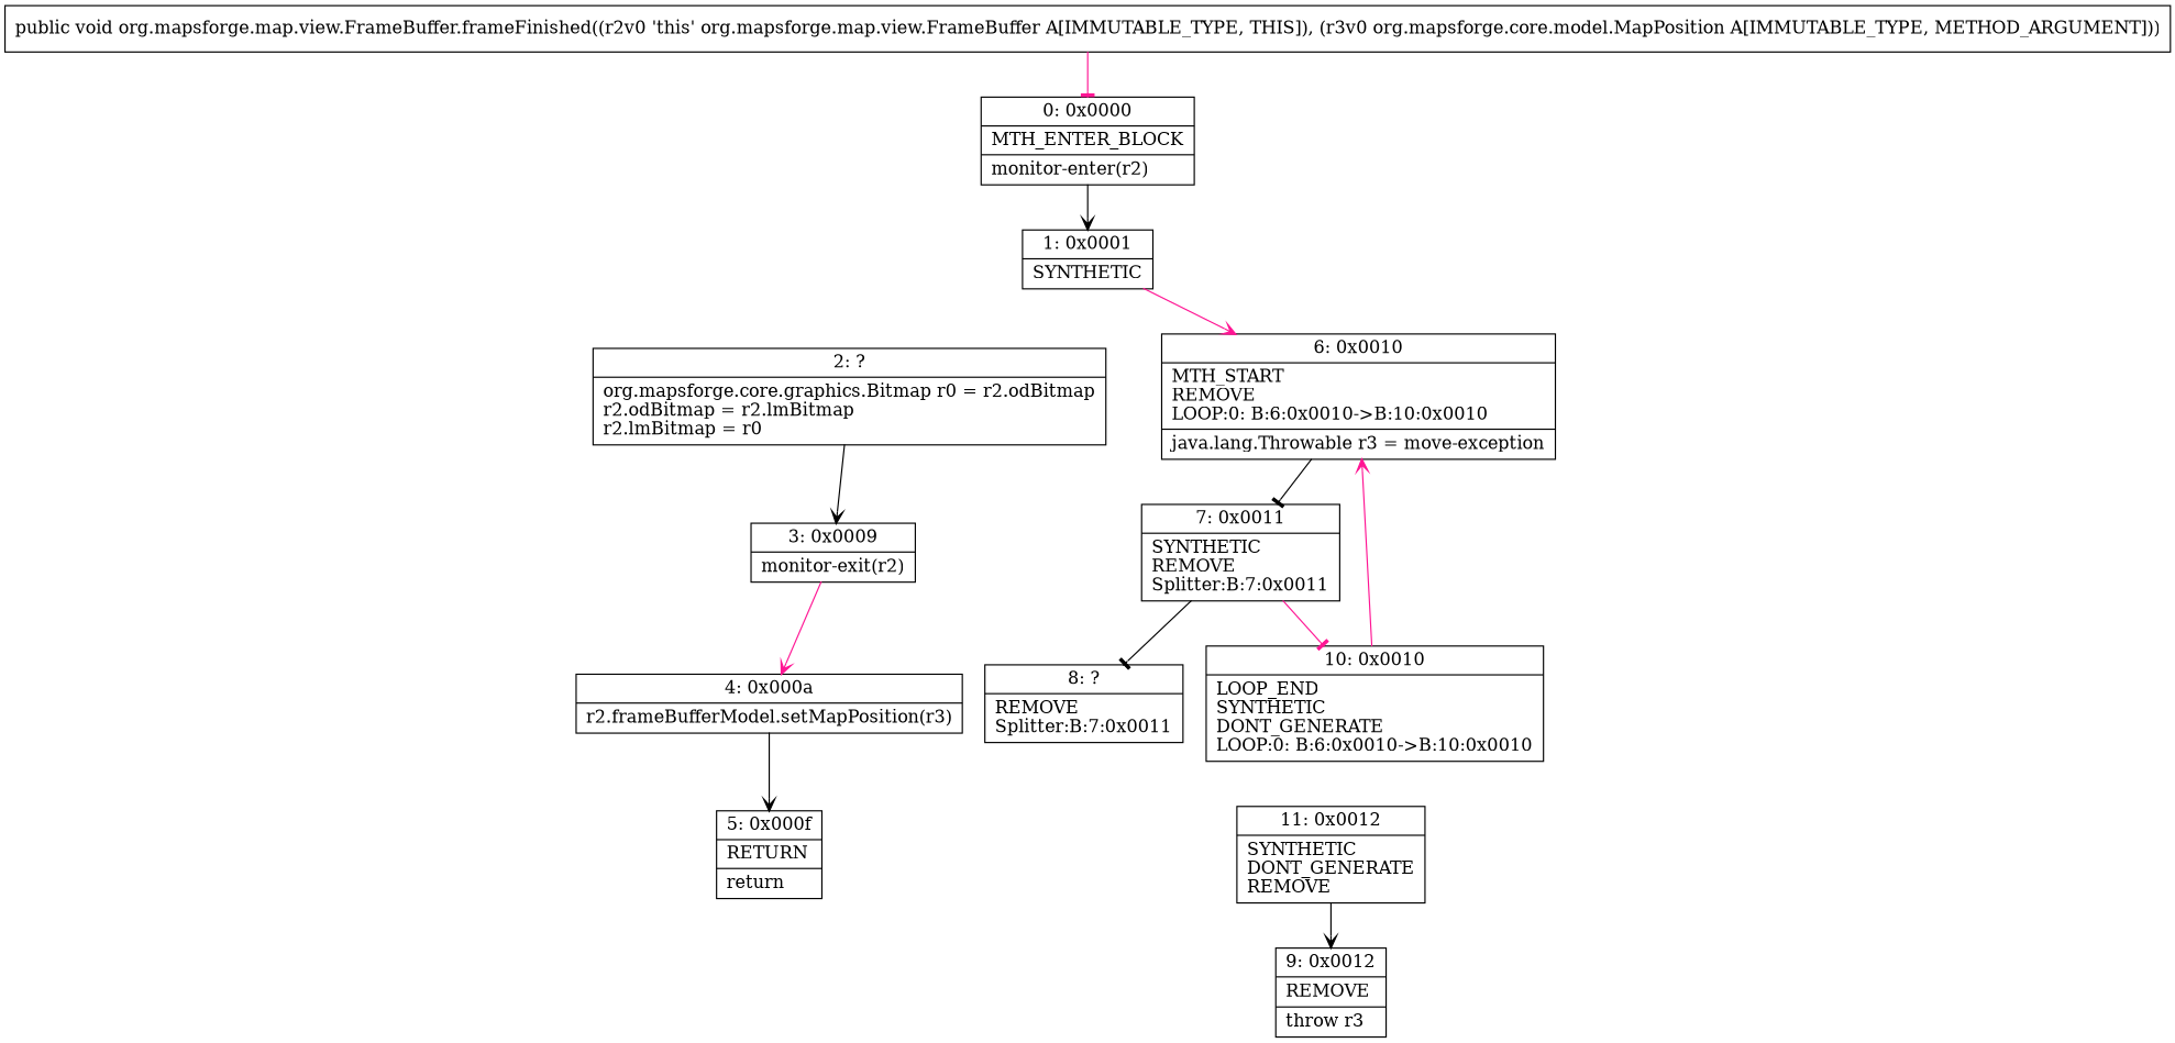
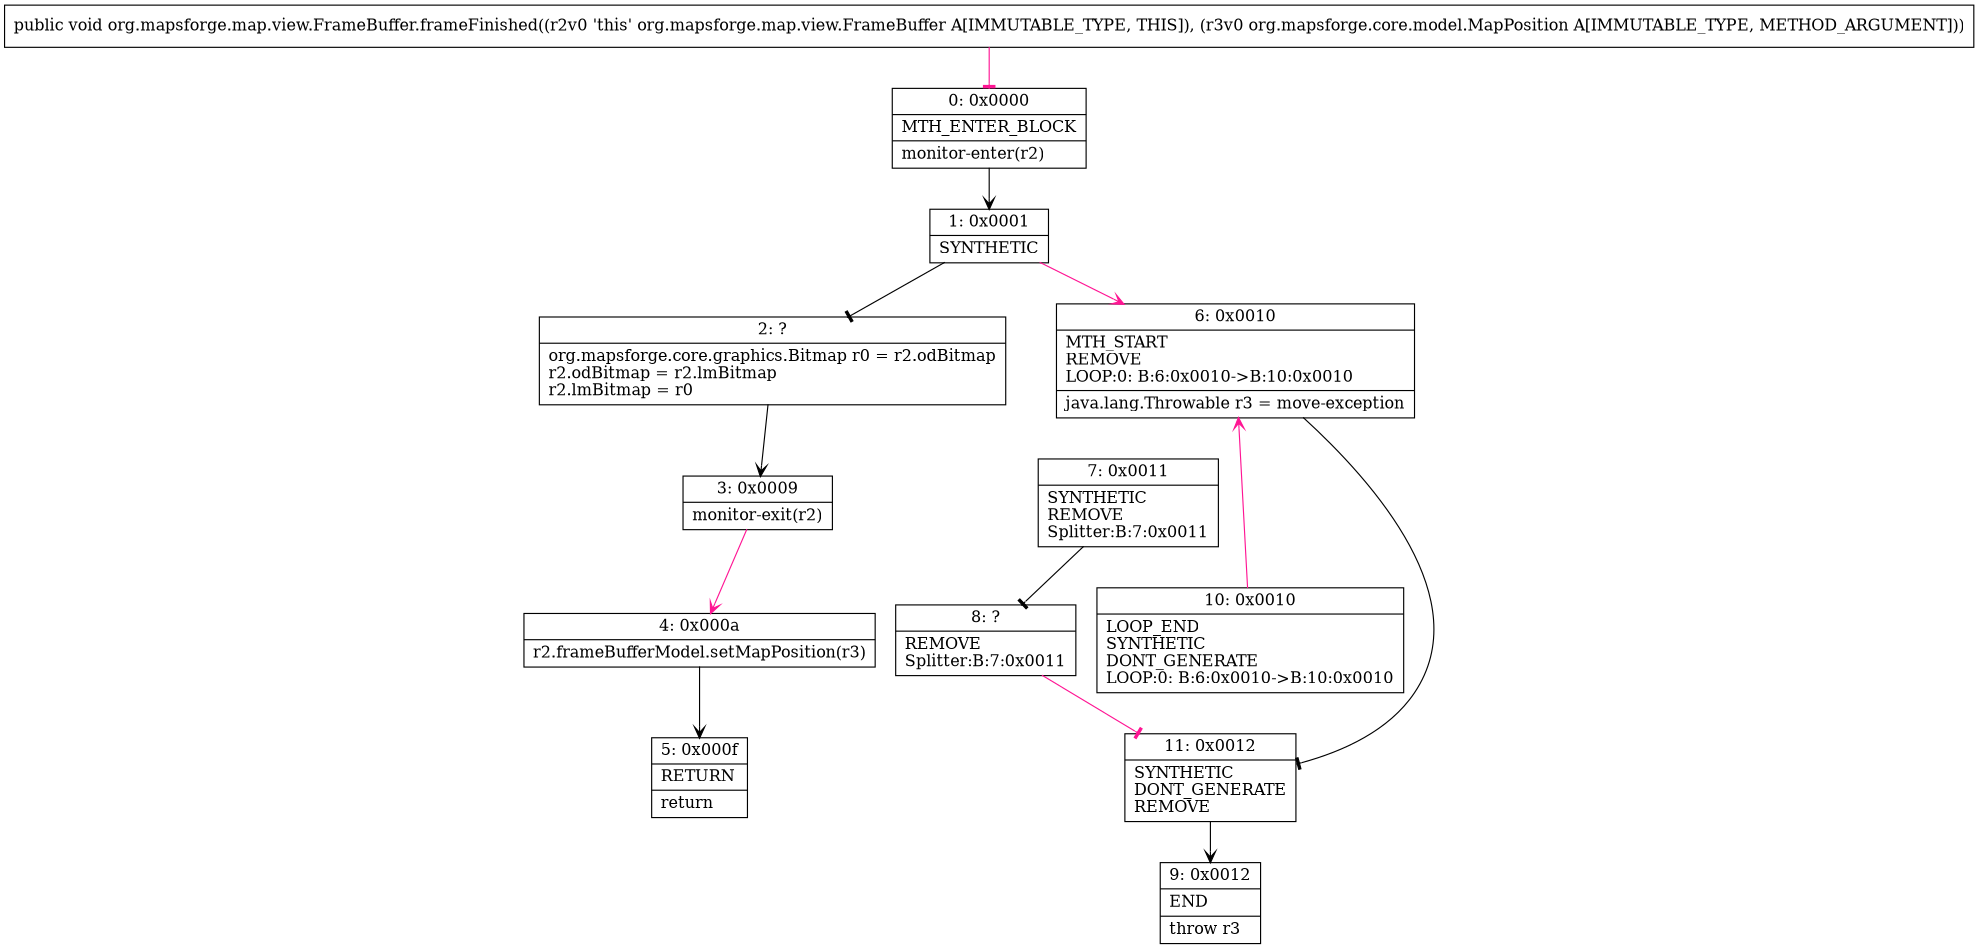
  digraph {
    node [shape=record]
    edge [arrowhead=vee color=black]
    n1 [label="{0\:\ 0x0000|MTH_ENTER_BLOCK\l|monitor\-enter(r2)\l}"]
    n2 [label="{1\:\ 0x0001|SYNTHETIC\l}"]
    n3 [label="{2\:\ ?|org.mapsforge.core.graphics.Bitmap r0 = r2.odBitmap\lr2.odBitmap = r2.lmBitmap\lr2.lmBitmap = r0\l}"]
    n4 [label="{6\:\ 0x0010|MTH_START\lREMOVE\lLOOP:0: B:6:0x0010\-\>B:10:0x0010\l|java.lang.Throwable r3 = move\-exception\l}"]
    n5 [label="{3\:\ 0x0009|monitor\-exit(r2)\l}"]
    n6 [label="{7\:\ 0x0011|SYNTHETIC\lREMOVE\lSplitter:B:7:0x0011\l}"]
    n7 [label="{4\:\ 0x000a|r2.frameBufferModel.setMapPosition(r3)\l}"]
    n8 [label="{5\:\ 0x000f|RETURN\l|return\l}"]
    n9 [label="{8\:\ ?|REMOVE\lSplitter:B:7:0x0011\l}"]
    n10 [label="{10\:\ 0x0010|LOOP_END\lSYNTHETIC\lDONT_GENERATE\lLOOP:0: B:6:0x0010\-\>B:10:0x0010\l}"]
    n11 [label="{11\:\ 0x0012|SYNTHETIC\lDONT_GENERATE\lREMOVE\l}"]
-   n12 [label="{9\:\ 0x0012|REMOVE\l|throw r3\l}"]
+   n12 [label="{9\:\ 0x0012|END\l|throw r3\l}"]
    n13 [label="{public void org.mapsforge.map.view.FrameBuffer.frameFinished((r2v0 'this' org.mapsforge.map.view.FrameBuffer A[IMMUTABLE_TYPE, THIS]), (r3v0 org.mapsforge.core.model.MapPosition A[IMMUTABLE_TYPE, METHOD_ARGUMENT])) }"]
    n1 -> n2
+   n2 -> n3 [arrowhead=tee]
    n2 -> n4 [color=deeppink]
    n3 -> n5
-   n4 -> n6 [arrowhead=tee]
+   n4 -> n11 [arrowhead=tee]
    n5 -> n7 [color=deeppink]
    n6 -> n9 [arrowhead=tee]
-   n6 -> n10 [arrowhead=tee color=deeppink]
    n7 -> n8
+   n9 -> n11 [arrowhead=tee color=deeppink]
    n10 -> n4 [color=deeppink]
    n11 -> n12
    n13 -> n1 [arrowhead=tee color=deeppink]
  }
